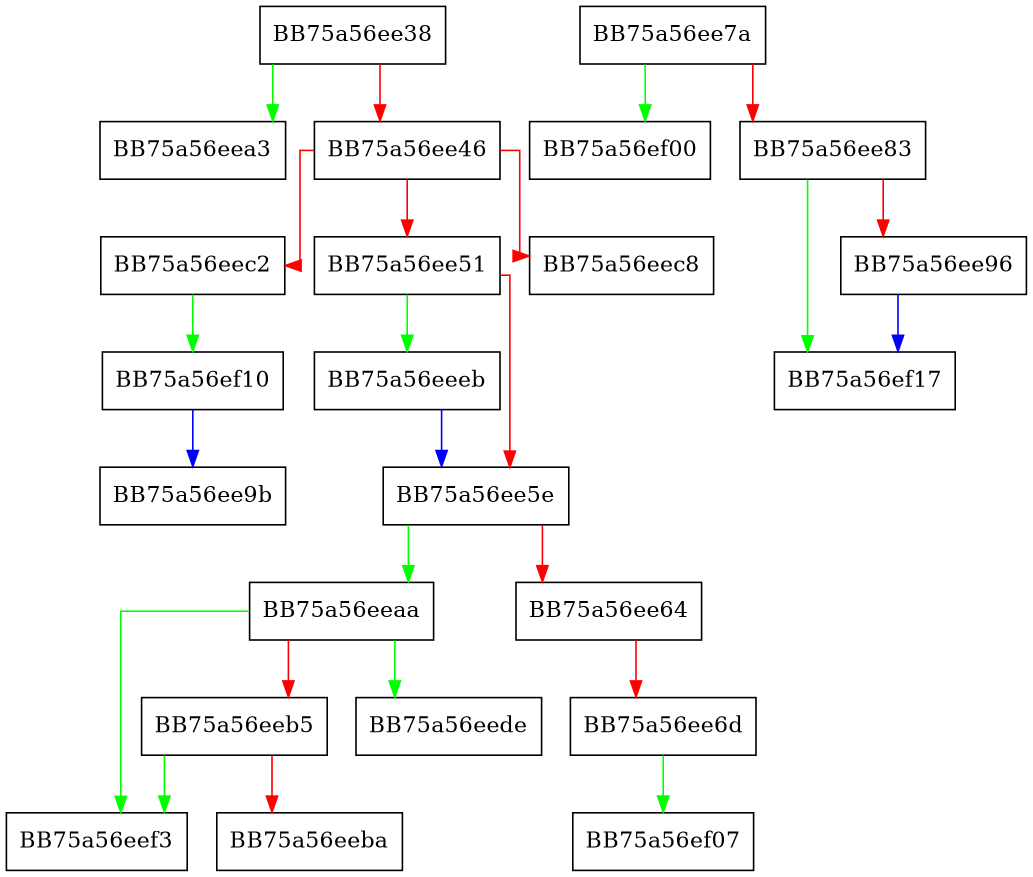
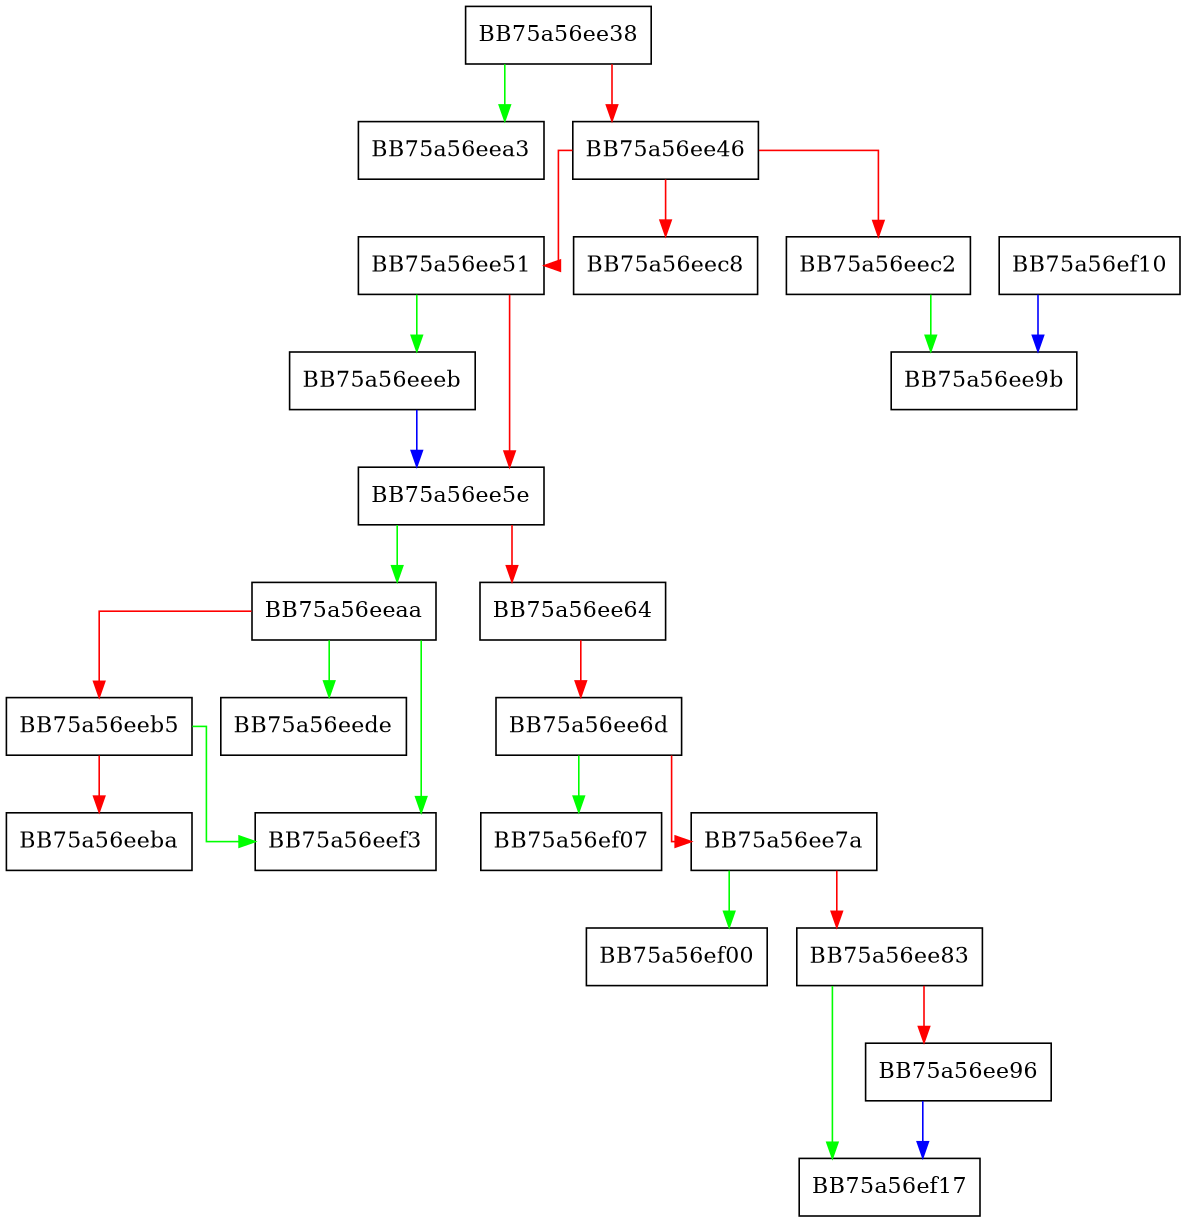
  digraph {
    splines=ortho
    node [shape=box]
    edge [color=red]
    BB75a56ee38
    BB75a56eea3
    BB75a56ee46
    BB75a56eec2
    BB75a56ee51
    BB75a56eec8
    BB75a56ef10
    BB75a56eeeb
    BB75a56ee5e
    BB75a56ee9b
    BB75a56eeaa
    BB75a56ee64
    BB75a56eef3
    BB75a56eeb5
    BB75a56eede
    BB75a56ee6d
    BB75a56eeba
    BB75a56ef07
    BB75a56ee7a
    BB75a56ef00
    BB75a56ee83
    BB75a56ef17
    BB75a56ee96
    BB75a56ee38 -> BB75a56eea3 [color=green]
    BB75a56ee38 -> BB75a56ee46
    BB75a56ee46 -> BB75a56eec2
    BB75a56ee46 -> BB75a56ee51
    BB75a56ee46 -> BB75a56eec8
-   BB75a56eec2 -> BB75a56ef10 [color=green]
+   BB75a56eec2 -> BB75a56ee9b [color=green]
    BB75a56ee51 -> BB75a56eeeb [color=green]
    BB75a56ee51 -> BB75a56ee5e
    BB75a56ef10 -> BB75a56ee9b [color=blue]
    BB75a56eeeb -> BB75a56ee5e [color=blue]
    BB75a56ee5e -> BB75a56eeaa [color=green]
    BB75a56ee5e -> BB75a56ee64
    BB75a56eeaa -> BB75a56eef3 [color=green]
    BB75a56eeaa -> BB75a56eeb5
    BB75a56eeaa -> BB75a56eede [color=green]
    BB75a56ee64 -> BB75a56ee6d
    BB75a56eeb5 -> BB75a56eef3 [color=green]
    BB75a56eeb5 -> BB75a56eeba
    BB75a56ee6d -> BB75a56ef07 [color=green]
+   BB75a56ee6d -> BB75a56ee7a
    BB75a56ee7a -> BB75a56ef00 [color=green]
    BB75a56ee7a -> BB75a56ee83
    BB75a56ee83 -> BB75a56ef17 [color=green]
    BB75a56ee83 -> BB75a56ee96
    BB75a56ee96 -> BB75a56ef17 [color=blue]
  }
